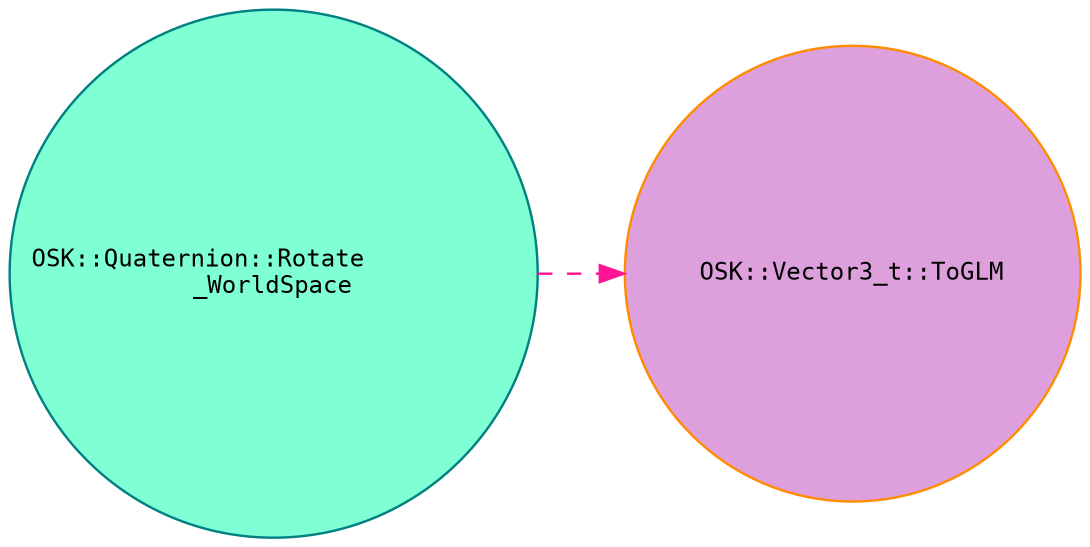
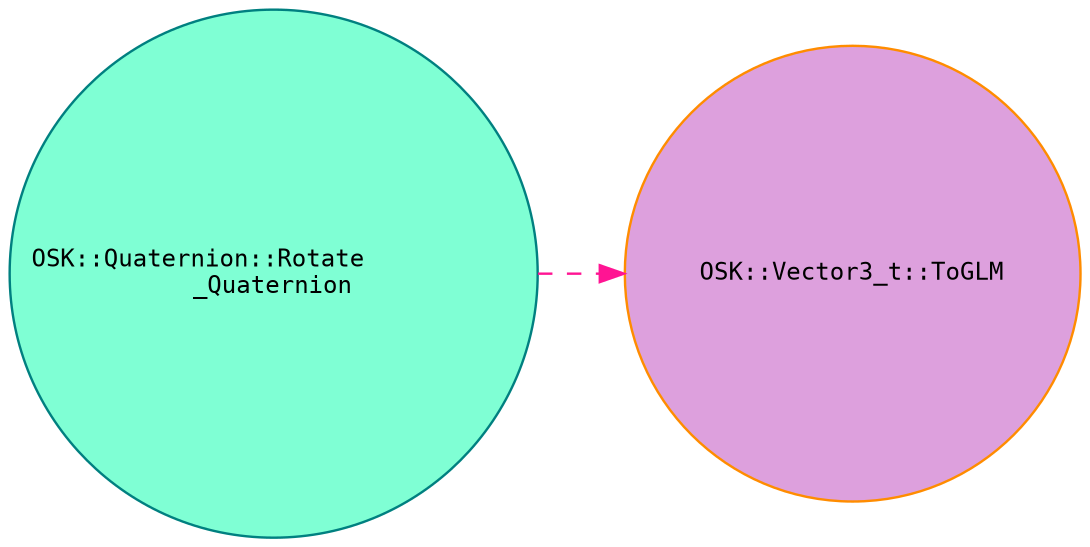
  digraph {
    rankdir=LR
    fontname="DejaVu Sans Mono"
    node [fontname="DejaVu Sans Mono" fontsize=10 shape=circle style=filled]
-   n1 [color=teal fillcolor=aquamarine fontcolor=black height=0.2 label="OSK::Quaternion::Rotate\l_WorldSpace" width=0.4]
+   n1 [color=teal fillcolor=aquamarine fontcolor=black height=0.2 label="OSK::Quaternion::Rotate\l_Quaternion" width=0.4]
    n2 [color=darkorange fillcolor=plum height=0.2 label="OSK::Vector3_t::ToGLM" width=0.4]
    n1 -> n2 [color=deeppink fontname="DejaVu Sans Mono" fontsize=10 labelfontname=Helvetica labelfontsize=10 style=dashed arrowhead=normal]
  }
